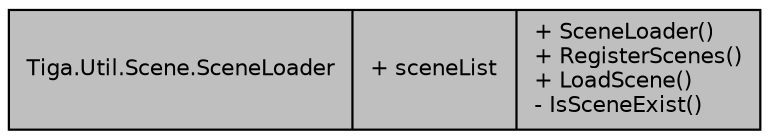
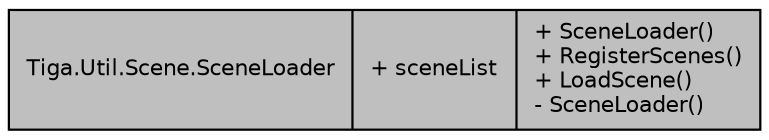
  digraph {
    rankdir=LR
-   n1 [color=black fillcolor=grey75 fontcolor=black fontname=Helvetica fontsize=10 height=0.2 label="{Tiga.Util.Scene.SceneLoader\n|+ sceneList\l|+ SceneLoader()\l+ RegisterScenes()\l+ LoadScene()\l- IsSceneExist()\l}" shape=record style=filled width=0.4]
+   n1 [color=black fillcolor=grey75 fontcolor=black fontname=Helvetica fontsize=10 height=0.2 label="{Tiga.Util.Scene.SceneLoader\n|+ sceneList\l|+ SceneLoader()\l+ RegisterScenes()\l+ LoadScene()\l- SceneLoader()\l}" shape=record style=filled width=0.4]
  }
